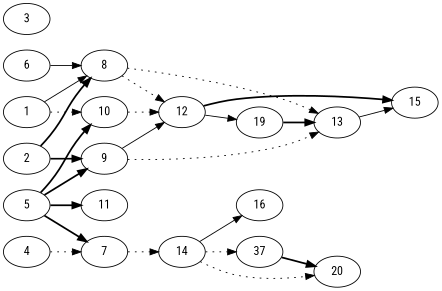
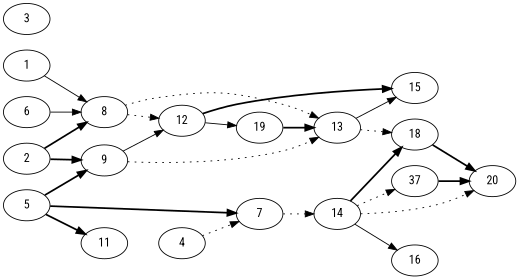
  digraph {
    fontname="Roboto Condensed"
    rankdir=LR
    node [alpha=0.08 fontname="Roboto Condensed"]
    edge [fontname="Roboto Condensed" style=bold]
    1 [alpha=0.14 expect_size=470479512315909312]
    8 [expect_size=210476008660633600]
-   10 [expect_size=161236852390719648]
    12 [alpha=0.07 expect_size=119833182175443812352]
    13 [alpha=0.19 expect_size=35880926967865588]
    15 [expect_size=157526937563037696000]
    19 [alpha=0.13 expect_size=173917139093258656]
+   18 [alpha=0.04 expect_size=107979219238014]
    2 [expect_size=54627777785055040]
    9 [alpha=0.18 expect_size=49643403461028478976]
    11 [alpha=0.11 expect_size=4307865087084855296]
    3 [alpha=0.11 expect_size=41508829785873640]
    4 [alpha=0.17 expect_size=81038905689922512]
    7 [alpha=0.20 expect_size=67315115022525896]
    14 [alpha=0.16 expect_size=29762560421070372864]
    16 [alpha=0.13 expect_size=9921697772909052]
    n17 [alpha=0.15 expect_size=13105384565225400 label=37]
    20 [alpha=0.06 expect_size=167268591923918400]
    5 [alpha=0.06 expect_size=5968373165097770]
    6 [expect_size=40432734918991151104]
    1 -> 8 [style=solid]
-   1 -> 10 [style=dotted]
    8 -> 12 [style=dotted]
    8 -> 13 [style=dotted]
-   10 -> 12 [style=dotted]
    12 -> 15
    12 -> 19 [style=solid]
    13 -> 15 [style=solid]
+   13 -> 18 [style=dotted]
    19 -> 13
+   18 -> 20
    2 -> 8
    2 -> 9
    9 -> 12 [style=solid]
    9 -> 13 [style=dotted]
    4 -> 7 [style=dotted]
    7 -> 14 [style=dotted]
+   14 -> 18
    14 -> 16 [style=solid]
    14 -> n17 [style=dotted]
    14 -> 20 [style=dotted]
    n17 -> 20
-   5 -> 10
    5 -> 9
    5 -> 11
    5 -> 7
    6 -> 8 [style=solid]
  }
